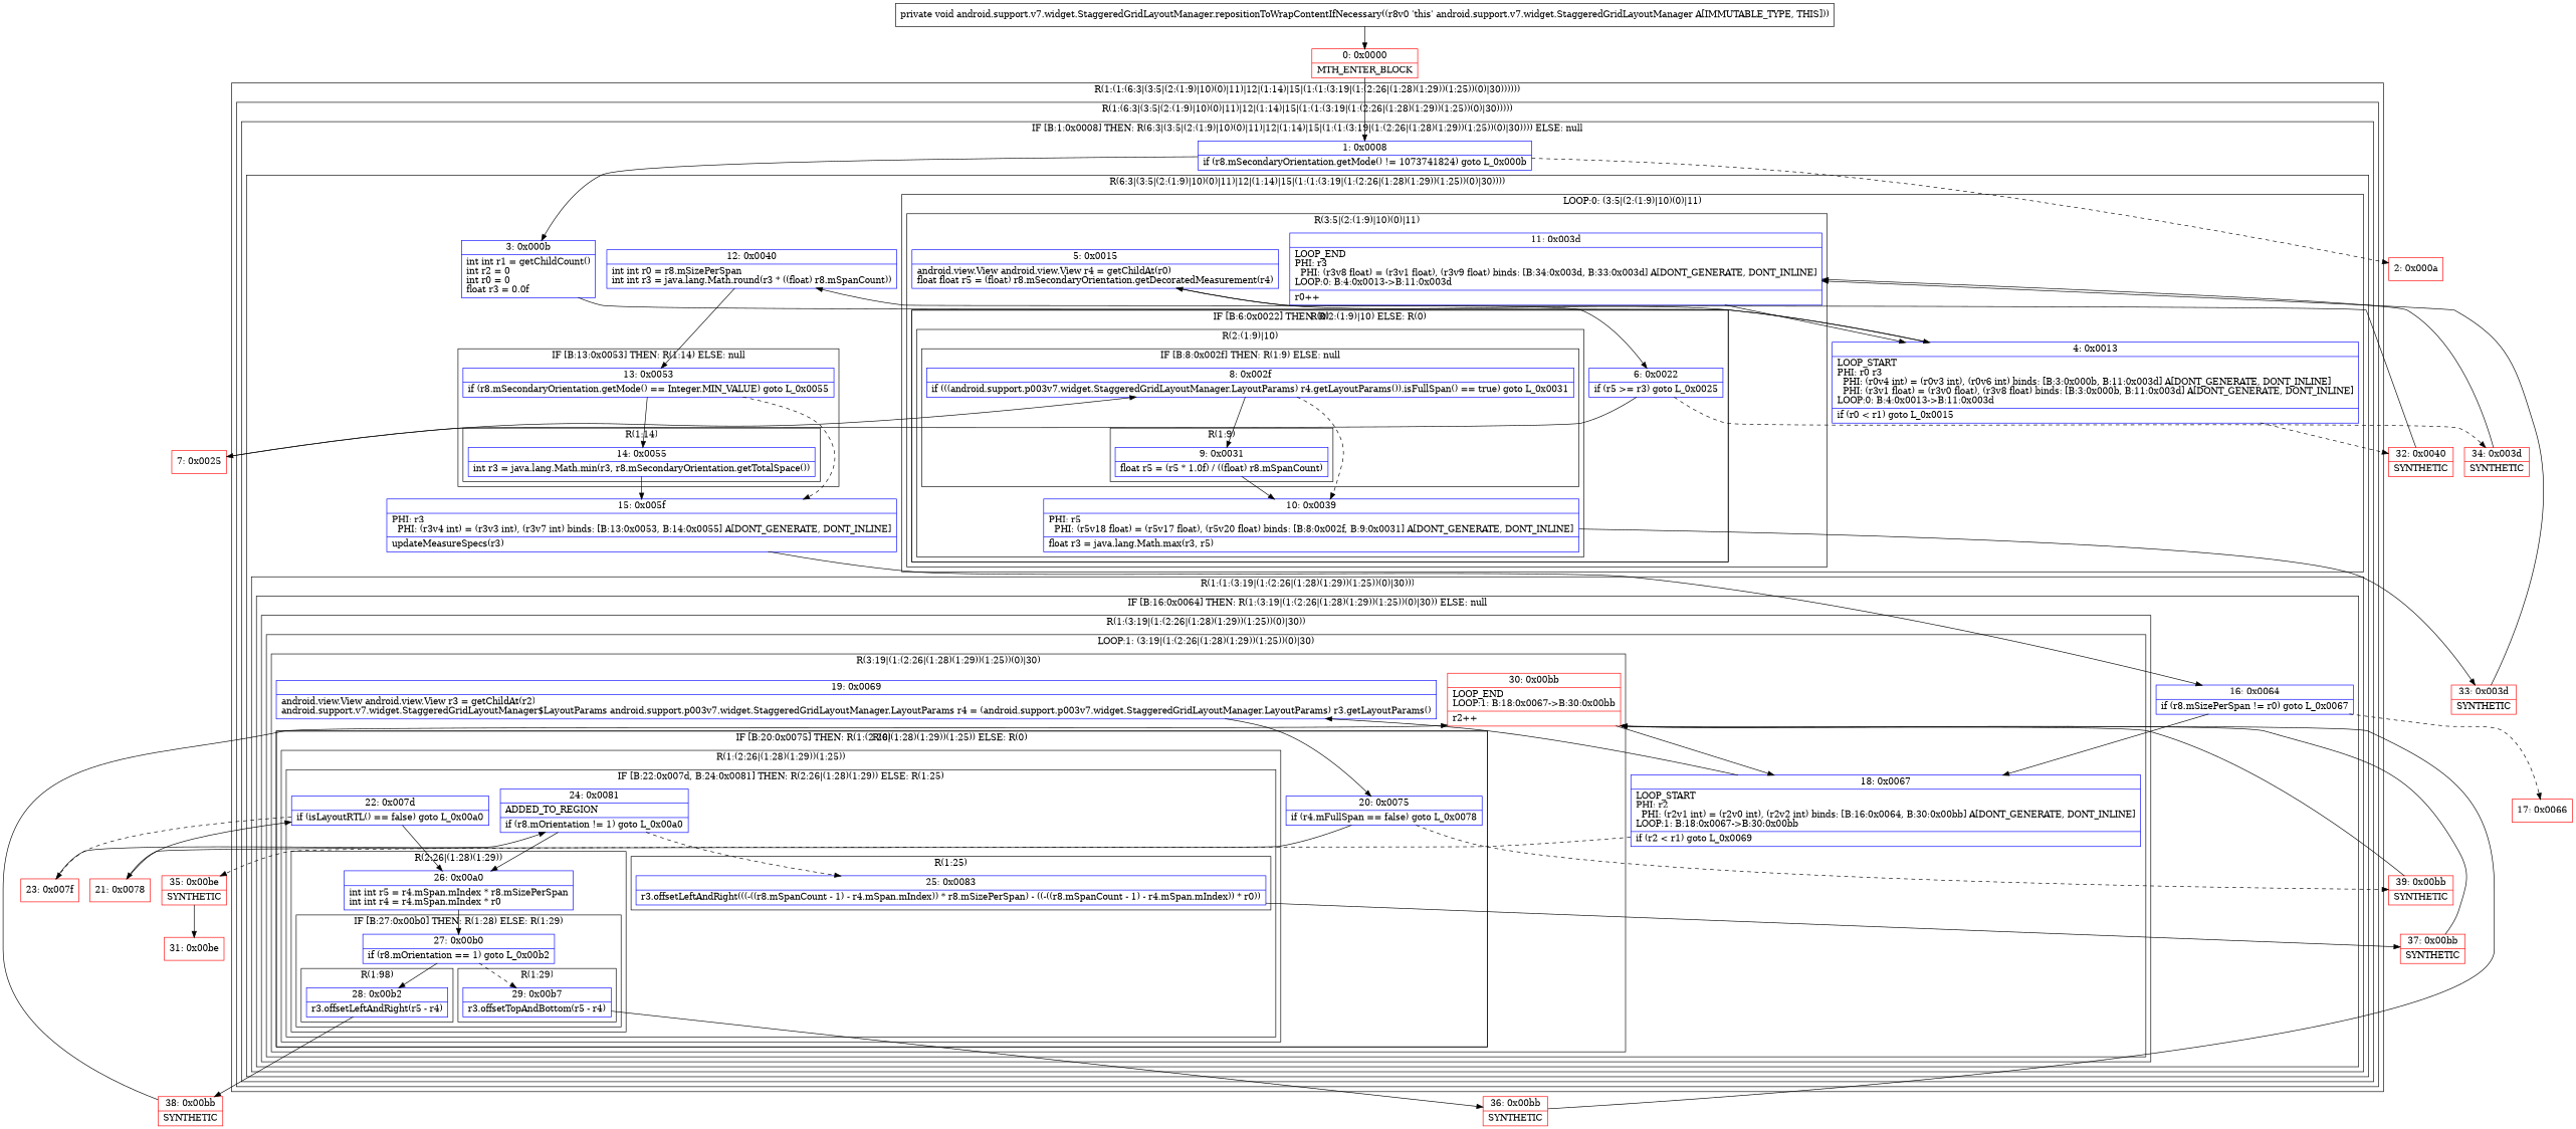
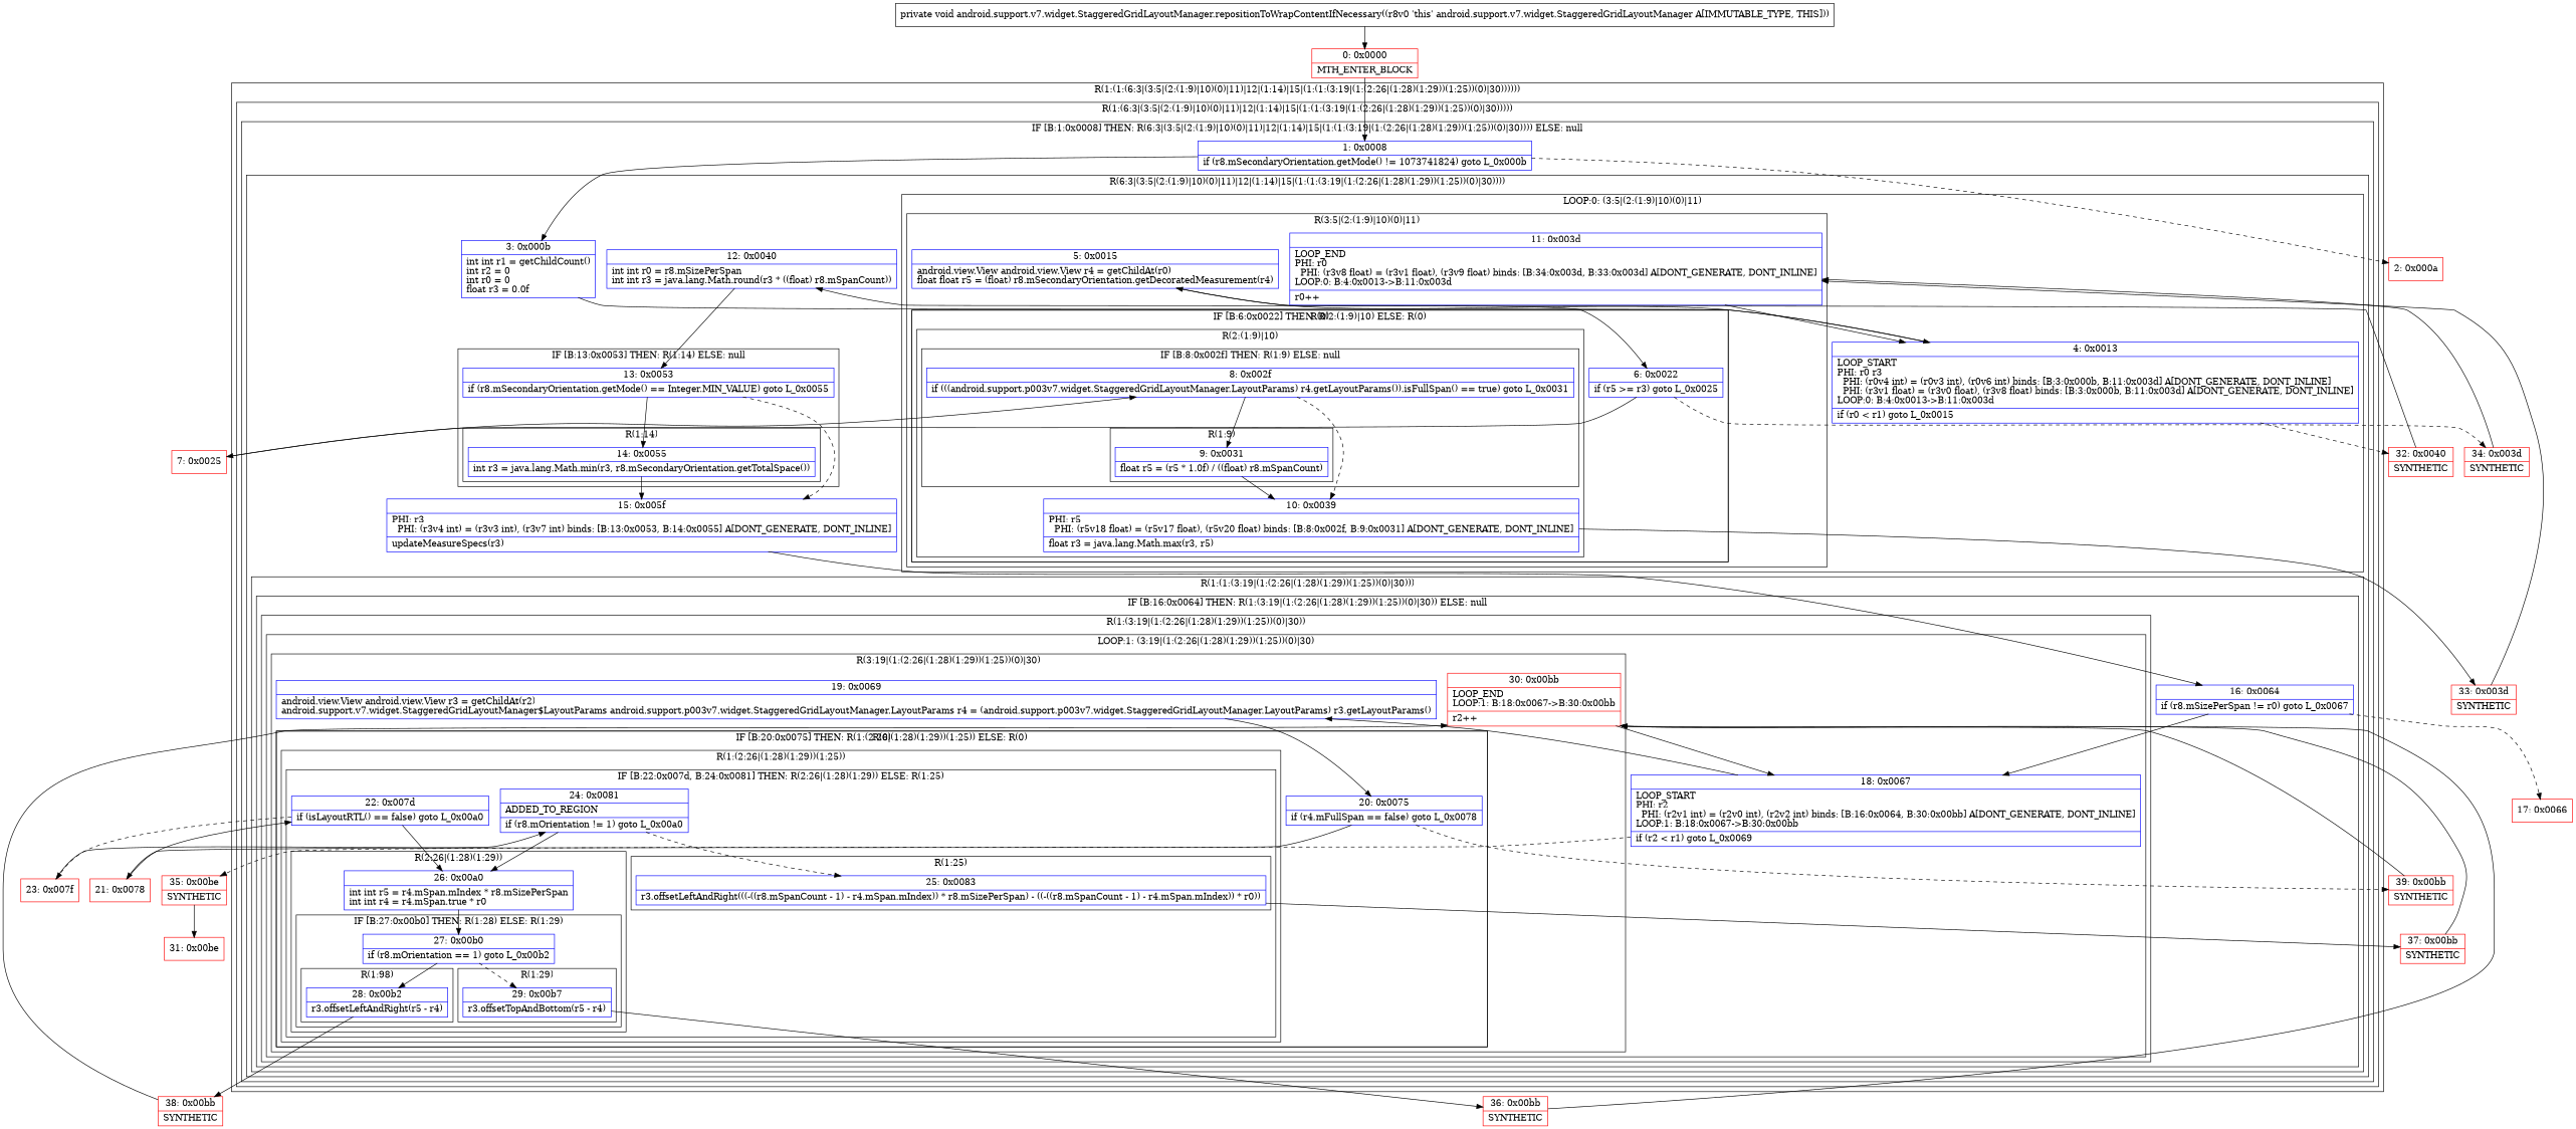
  digraph {
    node [color=blue shape=record]
    n1 [label="{9\:\ 0x0031|float r5 = (r5 * 1.0f) \/ ((float) r8.mSpanCount)\l}"]
    n2 [label="{8\:\ 0x002f|if (((android.support.p003v7.widget.StaggeredGridLayoutManager.LayoutParams) r4.getLayoutParams()).isFullSpan() == true) goto L_0x0031\l}"]
    n3 [label="{10\:\ 0x0039|PHI: r5 \l  PHI: (r5v18 float) = (r5v17 float), (r5v20 float) binds: [B:8:0x002f, B:9:0x0031] A[DONT_GENERATE, DONT_INLINE]\l|float r3 = java.lang.Math.max(r3, r5)\l}"]
    n4 [label="{6\:\ 0x0022|if (r5 \>= r3) goto L_0x0025\l}"]
    n5 [label="{5\:\ 0x0015|android.view.View android.view.View r4 = getChildAt(r0)\lfloat float r5 = (float) r8.mSecondaryOrientation.getDecoratedMeasurement(r4)\l}"]
-   n6 [label="{11\:\ 0x003d|LOOP_END\lPHI: r3 \l  PHI: (r3v8 float) = (r3v1 float), (r3v9 float) binds: [B:34:0x003d, B:33:0x003d] A[DONT_GENERATE, DONT_INLINE]\lLOOP:0: B:4:0x0013\-\>B:11:0x003d\l|r0++\l}"]
+   n6 [label="{11\:\ 0x003d|LOOP_END\lPHI: r0 \l  PHI: (r3v8 float) = (r3v1 float), (r3v9 float) binds: [B:34:0x003d, B:33:0x003d] A[DONT_GENERATE, DONT_INLINE]\lLOOP:0: B:4:0x0013\-\>B:11:0x003d\l|r0++\l}"]
    n7 [label="{4\:\ 0x0013|LOOP_START\lPHI: r0 r3 \l  PHI: (r0v4 int) = (r0v3 int), (r0v6 int) binds: [B:3:0x000b, B:11:0x003d] A[DONT_GENERATE, DONT_INLINE]\l  PHI: (r3v1 float) = (r3v0 float), (r3v8 float) binds: [B:3:0x000b, B:11:0x003d] A[DONT_GENERATE, DONT_INLINE]\lLOOP:0: B:4:0x0013\-\>B:11:0x003d\l|if (r0 \< r1) goto L_0x0015\l}"]
    n8 [label="{14\:\ 0x0055|int r3 = java.lang.Math.min(r3, r8.mSecondaryOrientation.getTotalSpace())\l}"]
    n9 [label="{13\:\ 0x0053|if (r8.mSecondaryOrientation.getMode() == Integer.MIN_VALUE) goto L_0x0055\l}"]
    n10 [label="{28\:\ 0x00b2|r3.offsetLeftAndRight(r5 \- r4)\l}"]
    n11 [label="{29\:\ 0x00b7|r3.offsetTopAndBottom(r5 \- r4)\l}"]
    n12 [label="{27\:\ 0x00b0|if (r8.mOrientation == 1) goto L_0x00b2\l}"]
-   n13 [label="{26\:\ 0x00a0|int int r5 = r4.mSpan.mIndex * r8.mSizePerSpan\lint int r4 = r4.mSpan.mIndex * r0\l}"]
+   n13 [label="{26\:\ 0x00a0|int int r5 = r4.mSpan.mIndex * r8.mSizePerSpan\lint int r4 = r4.mSpan.true * r0\l}"]
    n14 [label="{25\:\ 0x0083|r3.offsetLeftAndRight(((\-((r8.mSpanCount \- 1) \- r4.mSpan.mIndex)) * r8.mSizePerSpan) \- ((\-((r8.mSpanCount \- 1) \- r4.mSpan.mIndex)) * r0))\l}"]
    n15 [label="{22\:\ 0x007d|if (isLayoutRTL() == false) goto L_0x00a0\l}"]
    n16 [label="{24\:\ 0x0081|ADDED_TO_REGION\l|if (r8.mOrientation != 1) goto L_0x00a0\l}"]
    n17 [label="{20\:\ 0x0075|if (r4.mFullSpan == false) goto L_0x0078\l}"]
    n18 [label="{19\:\ 0x0069|android.view.View android.view.View r3 = getChildAt(r2)\landroid.support.v7.widget.StaggeredGridLayoutManager$LayoutParams android.support.p003v7.widget.StaggeredGridLayoutManager.LayoutParams r4 = (android.support.p003v7.widget.StaggeredGridLayoutManager.LayoutParams) r3.getLayoutParams()\l}"]
    n19 [color=red label="{30\:\ 0x00bb|LOOP_END\lLOOP:1: B:18:0x0067\-\>B:30:0x00bb\l|r2++\l}"]
    n20 [label="{18\:\ 0x0067|LOOP_START\lPHI: r2 \l  PHI: (r2v1 int) = (r2v0 int), (r2v2 int) binds: [B:16:0x0064, B:30:0x00bb] A[DONT_GENERATE, DONT_INLINE]\lLOOP:1: B:18:0x0067\-\>B:30:0x00bb\l|if (r2 \< r1) goto L_0x0069\l}"]
    n21 [label="{16\:\ 0x0064|if (r8.mSizePerSpan != r0) goto L_0x0067\l}"]
    n22 [label="{3\:\ 0x000b|int int r1 = getChildCount()\lint r2 = 0\lint r0 = 0\lfloat r3 = 0.0f\l}"]
    n23 [label="{12\:\ 0x0040|int int r0 = r8.mSizePerSpan\lint int r3 = java.lang.Math.round(r3 * ((float) r8.mSpanCount))\l}"]
    n24 [label="{15\:\ 0x005f|PHI: r3 \l  PHI: (r3v4 int) = (r3v3 int), (r3v7 int) binds: [B:13:0x0053, B:14:0x0055] A[DONT_GENERATE, DONT_INLINE]\l|updateMeasureSpecs(r3)\l}"]
    n25 [label="{1\:\ 0x0008|if (r8.mSecondaryOrientation.getMode() != 1073741824) goto L_0x000b\l}"]
    n26 [color=red label="{33\:\ 0x003d|SYNTHETIC\l}"]
    n27 [color=red label="{7\:\ 0x0025}"]
    n28 [color=red label="{34\:\ 0x003d|SYNTHETIC\l}"]
    n29 [color=red label="{32\:\ 0x0040|SYNTHETIC\l}"]
    n30 [color=red label="{38\:\ 0x00bb|SYNTHETIC\l}"]
    n31 [color=red label="{36\:\ 0x00bb|SYNTHETIC\l}"]
    n32 [color=red label="{37\:\ 0x00bb|SYNTHETIC\l}"]
    n33 [color=red label="{23\:\ 0x007f}"]
    n34 [color=red label="{21\:\ 0x0078}"]
    n35 [color=red label="{39\:\ 0x00bb|SYNTHETIC\l}"]
    n36 [color=red label="{35\:\ 0x00be|SYNTHETIC\l}"]
    n37 [color=red label="{17\:\ 0x0066}"]
    n38 [color=red label="{2\:\ 0x000a}"]
    n39 [color=red label="{31\:\ 0x00be}"]
    n40 [color=red label="{0\:\ 0x0000|MTH_ENTER_BLOCK\l}"]
    n41 [label="{private void android.support.v7.widget.StaggeredGridLayoutManager.repositionToWrapContentIfNecessary((r8v0 'this' android.support.v7.widget.StaggeredGridLayoutManager A[IMMUTABLE_TYPE, THIS])) }" color=""]
    subgraph cluster_1 {
      label="R(1:(1:(6:3|(3:5|(2:(1:9)|10)(0)|11)|12|(1:14)|15|(1:(1:(3:19|(1:(2:26|(1:28)(1:29))(1:25))(0)|30))))))"
      subgraph cluster_2 {
        label="R(1:(6:3|(3:5|(2:(1:9)|10)(0)|11)|12|(1:14)|15|(1:(1:(3:19|(1:(2:26|(1:28)(1:29))(1:25))(0)|30)))))"
        subgraph cluster_3 {
          label="IF [B:1:0x0008] THEN: R(6:3|(3:5|(2:(1:9)|10)(0)|11)|12|(1:14)|15|(1:(1:(3:19|(1:(2:26|(1:28)(1:29))(1:25))(0)|30)))) ELSE: null"
          n25
          subgraph cluster_4 {
            label="R(6:3|(3:5|(2:(1:9)|10)(0)|11)|12|(1:14)|15|(1:(1:(3:19|(1:(2:26|(1:28)(1:29))(1:25))(0)|30))))"
            n22
            n23
            n24
            subgraph cluster_5 {
              label="LOOP:0: (3:5|(2:(1:9)|10)(0)|11)"
              n7
              subgraph cluster_6 {
                label="R(3:5|(2:(1:9)|10)(0)|11)"
                n5
                n6
                subgraph cluster_7 {
                  label="IF [B:6:0x0022] THEN: R(2:(1:9)|10) ELSE: R(0)"
                  n4
                  subgraph cluster_8 {
                    label="R(2:(1:9)|10)"
                    n3
                    subgraph cluster_9 {
                      label="IF [B:8:0x002f] THEN: R(1:9) ELSE: null"
                      n2
                      subgraph cluster_10 {
                        label="R(1:9)"
                        n1
                      }
                    }
                  }
                  subgraph cluster_11 {
                    label="R(0)"
                  }
                }
              }
            }
            subgraph cluster_12 {
              label="IF [B:13:0x0053] THEN: R(1:14) ELSE: null"
              n9
              subgraph cluster_13 {
                label="R(1:14)"
                n8
              }
            }
            subgraph cluster_14 {
              label="R(1:(1:(3:19|(1:(2:26|(1:28)(1:29))(1:25))(0)|30)))"
              subgraph cluster_15 {
                label="IF [B:16:0x0064] THEN: R(1:(3:19|(1:(2:26|(1:28)(1:29))(1:25))(0)|30)) ELSE: null"
                n21
                subgraph cluster_16 {
                  label="R(1:(3:19|(1:(2:26|(1:28)(1:29))(1:25))(0)|30))"
                  subgraph cluster_17 {
                    label="LOOP:1: (3:19|(1:(2:26|(1:28)(1:29))(1:25))(0)|30)"
                    n20
                    subgraph cluster_18 {
                      label="R(3:19|(1:(2:26|(1:28)(1:29))(1:25))(0)|30)"
                      n18
                      n19
                      subgraph cluster_19 {
                        label="IF [B:20:0x0075] THEN: R(1:(2:26|(1:28)(1:29))(1:25)) ELSE: R(0)"
                        n17
                        subgraph cluster_20 {
                          label="R(1:(2:26|(1:28)(1:29))(1:25))"
                          subgraph cluster_21 {
                            label="IF [B:22:0x007d, B:24:0x0081] THEN: R(2:26|(1:28)(1:29)) ELSE: R(1:25)"
                            n15
                            n16
                            subgraph cluster_22 {
                              label="R(2:26|(1:28)(1:29))"
                              n13
                              subgraph cluster_23 {
                                label="IF [B:27:0x00b0] THEN: R(1:28) ELSE: R(1:29)"
                                n12
                                subgraph cluster_24 {
                                  label="R(1:98)"
                                  n10
                                }
                                subgraph cluster_25 {
                                  label="R(1:29)"
                                  n11
                                }
                              }
                            }
                            subgraph cluster_26 {
                              label="R(1:25)"
                              n14
                            }
                          }
                        }
                        subgraph cluster_27 {
                          label="R(0)"
                        }
                      }
                    }
                  }
                }
              }
            }
          }
        }
      }
    }
    n1 -> n3
    n2 -> n1
    n2 -> n3 [style=dashed]
    n3 -> n26
    n4 -> n27
    n4 -> n28 [style=dashed]
    n5 -> n4
    n6 -> n7
    n7 -> n5
    n7 -> n29 [style=dashed]
    n8 -> n24
    n9 -> n8
    n9 -> n24 [style=dashed]
    n10 -> n30
    n11 -> n31
    n12 -> n10
    n12 -> n11 [style=dashed]
    n13 -> n12
    n14 -> n32
    n15 -> n13
    n15 -> n33 [style=dashed]
    n16 -> n13
    n16 -> n14 [style=dashed]
    n17 -> n34
    n17 -> n35 [style=dashed]
    n18 -> n17
    n19 -> n20
    n20 -> n18
    n20 -> n36 [style=dashed]
    n21 -> n20
    n21 -> n37 [style=dashed]
    n22 -> n7
    n23 -> n9
    n24 -> n21
    n25 -> n22
    n25 -> n38 [style=dashed]
    n26 -> n6
    n27 -> n2
    n28 -> n6
    n29 -> n23
    n30 -> n19
    n31 -> n19
    n32 -> n19
    n33 -> n16
    n34 -> n15
    n35 -> n19
    n36 -> n39
    n40 -> n25
    n41 -> n40
  }
